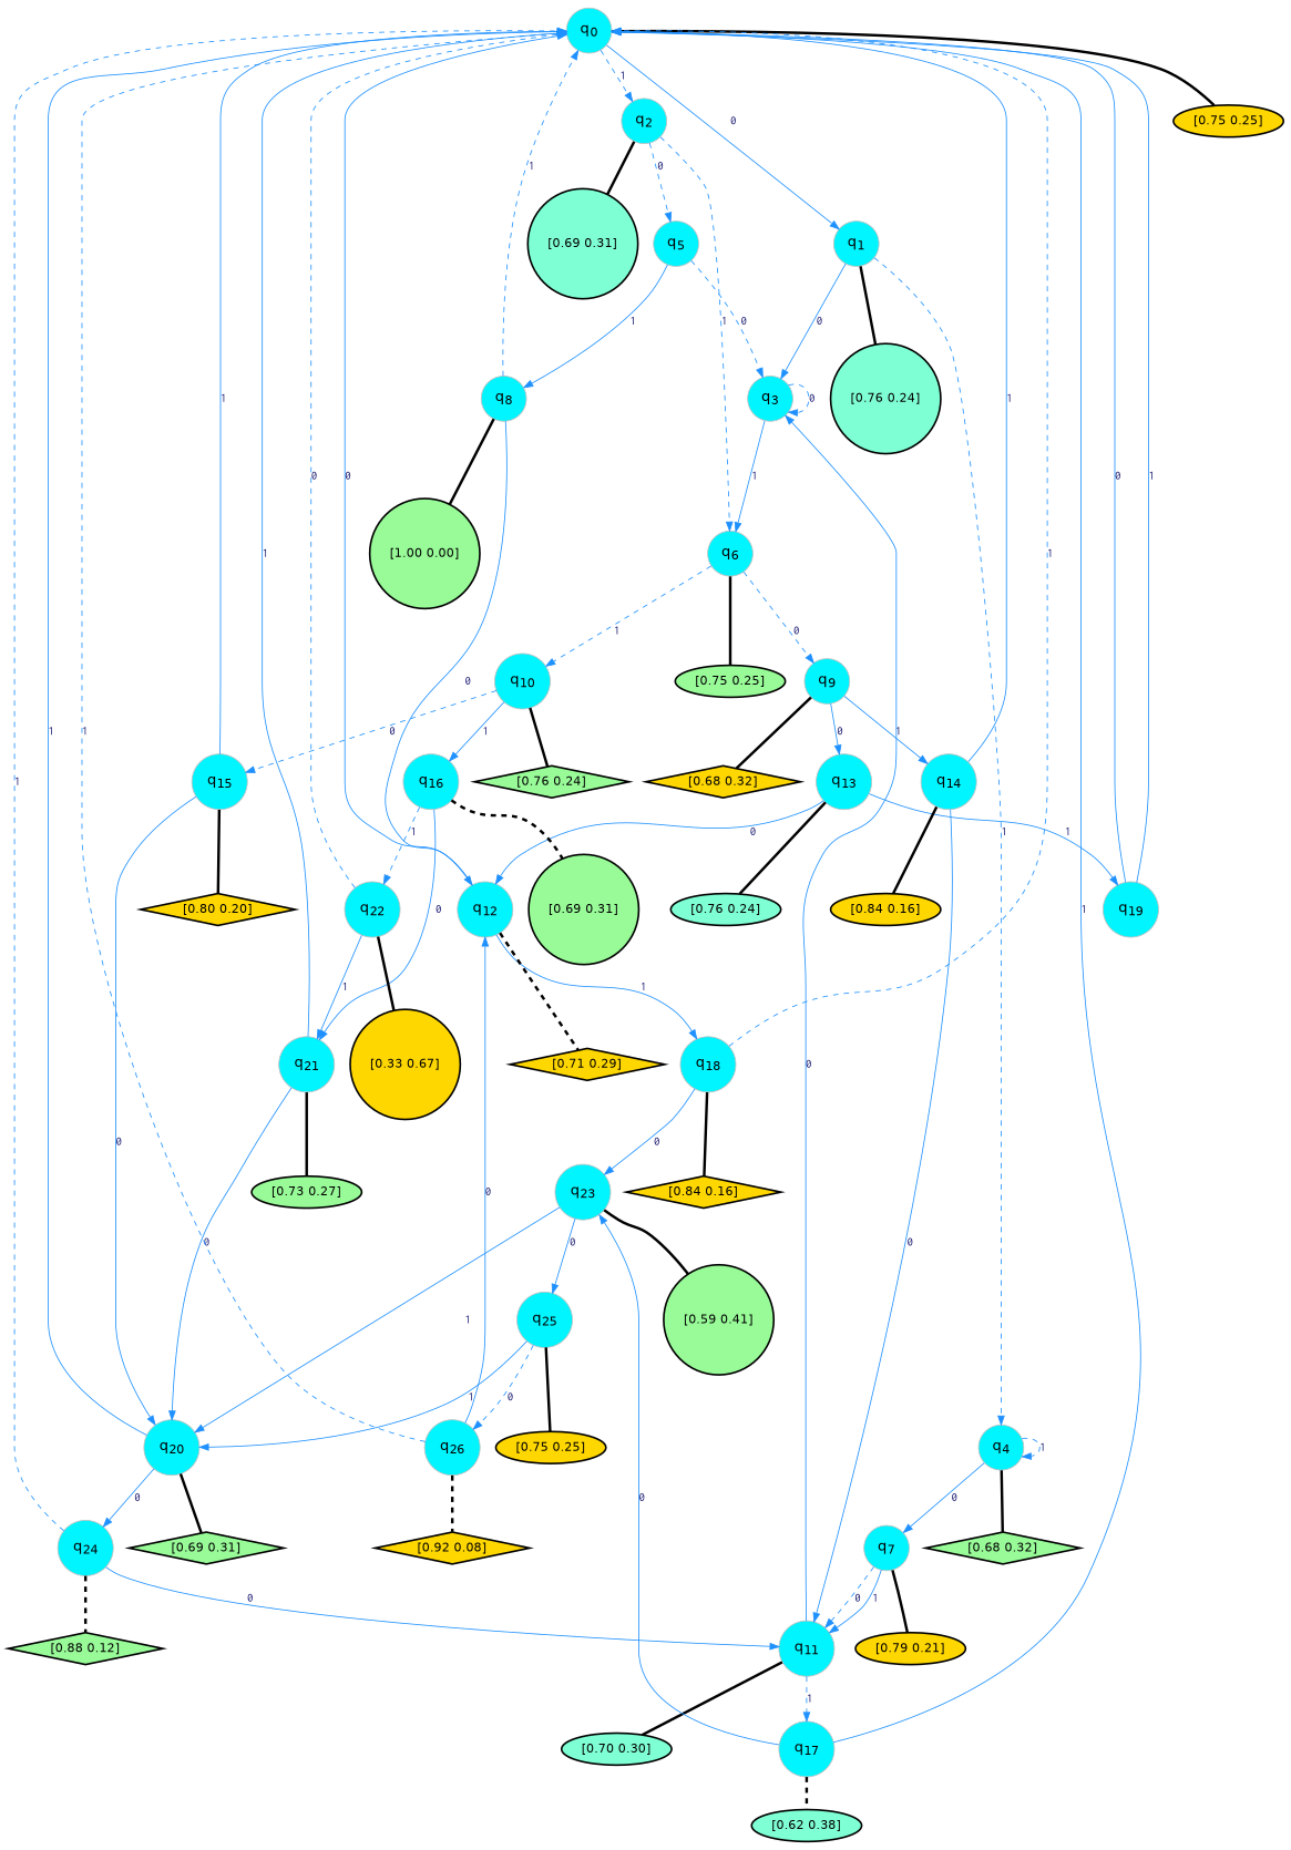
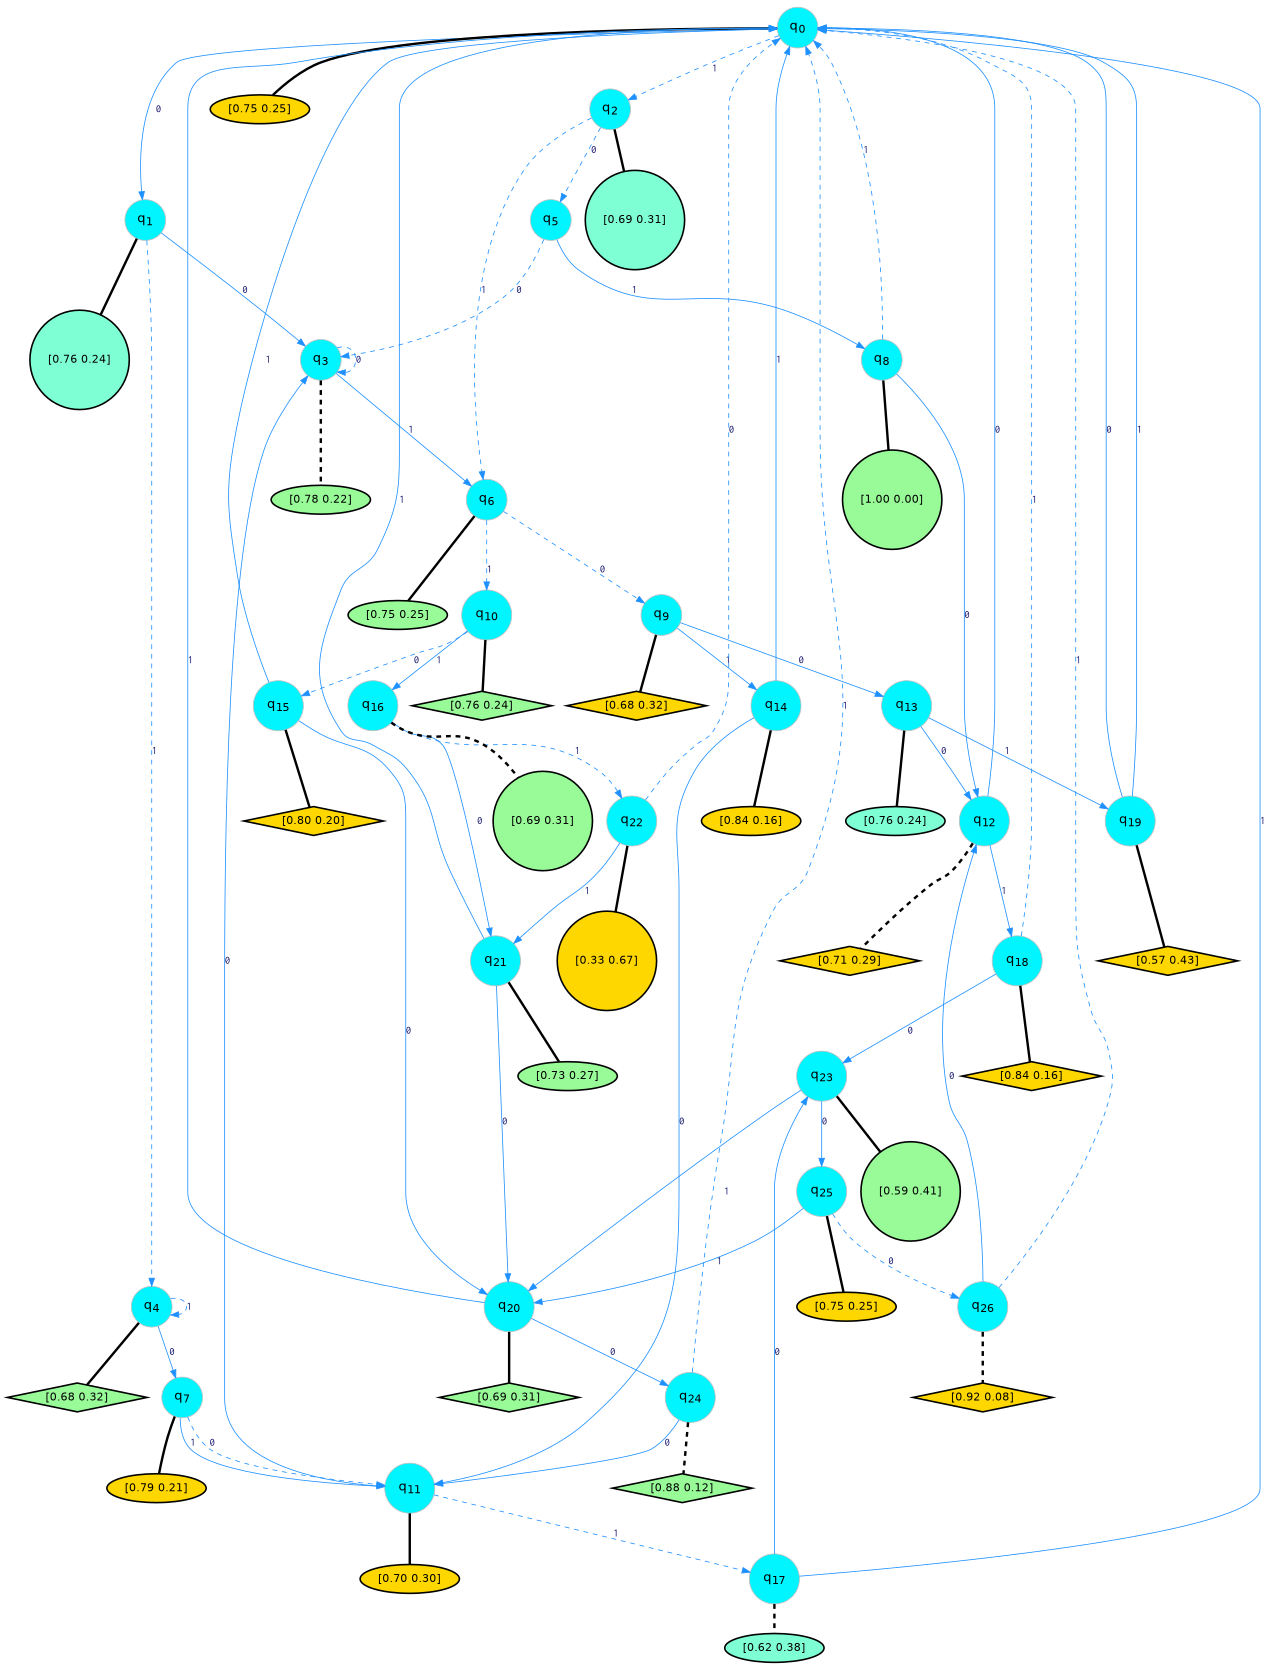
  digraph {
    rankdir=TD
    node [color=gray fillcolor=turquoise1 fontcolor=black fontname=Helvetica fontsize=16 fontweight=bold shape=circle style=filled]
    edge [arrowsize=1 color=dodgerblue1 fontcolor=midnightblue fontname=courier fontweight=bold penwidth=1 style=bold weight=20]
    n1 [label=<q<SUB>0</SUB>>]
    n2 [label=<q<SUB>1</SUB>>]
    n3 [label=<q<SUB>2</SUB>>]
    n4 [color=black fillcolor=gold fontsize=14 label="[0.75 0.25]" penwidth=2 shape=ellipse]
    n5 [label=<q<SUB>3</SUB>>]
    n6 [label=<q<SUB>4</SUB>>]
    n7 [color=black fillcolor=aquamarine fontsize=14 label="[0.76 0.24]" penwidth=2]
    n8 [label=<q<SUB>5</SUB>>]
    n9 [label=<q<SUB>6</SUB>>]
    n10 [color=black fillcolor=aquamarine fontsize=14 label="[0.69 0.31]" penwidth=2]
+   n11 [color=black fillcolor=palegreen fontsize=14 label="[0.78 0.22]" penwidth=2 shape=ellipse]
    n12 [label=<q<SUB>7</SUB>>]
    n13 [color=black fillcolor=palegreen fontsize=14 label="[0.68 0.32]" penwidth=2 shape=diamond]
    n14 [label=<q<SUB>8</SUB>>]
    n15 [label=<q<SUB>9</SUB>>]
    n16 [label=<q<SUB>10</SUB>>]
    n17 [color=black fillcolor=palegreen fontsize=14 label="[0.75 0.25]" penwidth=2 shape=ellipse]
    n18 [label=<q<SUB>11</SUB>>]
    n19 [color=black fillcolor=gold fontsize=14 label="[0.79 0.21]" penwidth=2 shape=ellipse]
    n20 [label=<q<SUB>12</SUB>>]
    n21 [color=black fillcolor=palegreen fontsize=14 label="[1.00 0.00]" penwidth=2]
    n22 [label=<q<SUB>13</SUB>>]
    n23 [label=<q<SUB>14</SUB>>]
    n24 [color=black fillcolor=gold fontsize=14 label="[0.68 0.32]" penwidth=2 shape=diamond]
    n25 [label=<q<SUB>15</SUB>>]
    n26 [label=<q<SUB>16</SUB>>]
    n27 [color=black fillcolor=palegreen fontsize=14 label="[0.76 0.24]" penwidth=2 shape=diamond]
    n28 [label=<q<SUB>17</SUB>>]
-   n29 [color=black fillcolor=aquamarine fontsize=14 label="[0.70 0.30]" penwidth=2 shape=ellipse]
+   n29 [color=black fillcolor=gold fontsize=14 label="[0.70 0.30]" penwidth=2 shape=ellipse]
    n30 [label=<q<SUB>18</SUB>>]
    n31 [color=black fillcolor=gold fontsize=14 label="[0.71 0.29]" penwidth=2 shape=diamond]
    n32 [label=<q<SUB>19</SUB>>]
    n33 [color=black fillcolor=aquamarine fontsize=14 label="[0.76 0.24]" penwidth=2 shape=ellipse]
    n34 [color=black fillcolor=gold fontsize=14 label="[0.84 0.16]" penwidth=2 shape=ellipse]
    n35 [label=<q<SUB>20</SUB>>]
    n36 [color=black fillcolor=gold fontsize=14 label="[0.80 0.20]" penwidth=2 shape=diamond]
    n37 [label=<q<SUB>21</SUB>>]
    n38 [label=<q<SUB>22</SUB>>]
    n39 [color=black fillcolor=palegreen fontsize=14 label="[0.69 0.31]" penwidth=2]
    n40 [label=<q<SUB>23</SUB>>]
    n41 [color=black fillcolor=aquamarine fontsize=14 label="[0.62 0.38]" penwidth=2 shape=ellipse]
    n42 [color=black fillcolor=gold fontsize=14 label="[0.84 0.16]" penwidth=2 shape=diamond]
+   n43 [color=black fillcolor=gold fontsize=14 label="[0.57 0.43]" penwidth=2 shape=diamond]
    n44 [label=<q<SUB>24</SUB>>]
    n45 [color=black fillcolor=palegreen fontsize=14 label="[0.69 0.31]" penwidth=2 shape=diamond]
    n46 [color=black fillcolor=palegreen fontsize=14 label="[0.73 0.27]" penwidth=2 shape=ellipse]
    n47 [color=black fillcolor=gold fontsize=14 label="[0.33 0.67]" penwidth=2]
    n48 [label=<q<SUB>25</SUB>>]
    n49 [color=black fillcolor=palegreen fontsize=14 label="[0.59 0.41]" penwidth=2]
    n50 [color=black fillcolor=palegreen fontsize=14 label="[0.88 0.12]" penwidth=2 shape=diamond]
    n51 [label=<q<SUB>26</SUB>>]
    n52 [color=black fillcolor=gold fontsize=14 label="[0.75 0.25]" penwidth=2 shape=ellipse]
    n53 [color=black fillcolor=gold fontsize=14 label="[0.92 0.08]" penwidth=2 shape=diamond]
    n1 -> n2 [label=0]
    n1 -> n3 [label=1 style=dashed]
    n1 -> n4 [arrowhead=none color=black penwidth=3]
    n2 -> n5 [label=0]
    n2 -> n6 [label=1 style=dashed]
    n2 -> n7 [arrowhead=none color=black penwidth=3 style=solid]
    n3 -> n8 [label=0 style=dashed]
    n3 -> n9 [label=1 style=dashed]
    n3 -> n10 [arrowhead=none color=black penwidth=3 style=solid]
    n5 -> n5 [label=0 style=dashed]
    n5 -> n9 [label=1]
+   n5 -> n11 [arrowhead=none color=black penwidth=3 style=dashed]
    n6 -> n6 [label=1 style=dashed]
    n6 -> n12 [label=0 style=solid]
    n6 -> n13 [arrowhead=none color=black penwidth=3 style=solid]
    n8 -> n5 [label=0 style=dashed]
    n8 -> n14 [label=1]
    n9 -> n15 [label=0 style=dashed]
    n9 -> n16 [label=1 style=dashed]
    n9 -> n17 [arrowhead=none color=black penwidth=3]
    n12 -> n18 [label=0 style=dashed]
    n12 -> n18 [label=1]
    n12 -> n19 [arrowhead=none color=black penwidth=3 style=solid]
    n14 -> n1 [label=1 style=dashed]
    n14 -> n20 [label=0 style=solid]
    n14 -> n21 [arrowhead=none color=black penwidth=3 style=solid]
    n15 -> n22 [label=0 style=solid]
    n15 -> n23 [label=1]
    n15 -> n24 [arrowhead=none color=black penwidth=3 style=solid]
    n16 -> n25 [label=0 style=dashed]
    n16 -> n26 [label=1 style=solid]
    n16 -> n27 [arrowhead=none color=black penwidth=3]
    n18 -> n5 [label=0 style=solid]
    n18 -> n28 [label=1 style=dashed]
    n18 -> n29 [arrowhead=none color=black penwidth=3 style=solid]
    n20 -> n1 [label=0]
    n20 -> n30 [label=1]
    n20 -> n31 [arrowhead=none color=black penwidth=3 style=dashed]
    n22 -> n20 [label=0 style=solid]
    n22 -> n32 [label=1]
    n22 -> n33 [arrowhead=none color=black penwidth=3]
    n23 -> n1 [label=1]
    n23 -> n18 [label=0 style=solid]
    n23 -> n34 [arrowhead=none color=black penwidth=3]
    n25 -> n1 [label=1]
    n25 -> n35 [label=0 style=solid]
    n25 -> n36 [arrowhead=none color=black penwidth=3]
    n26 -> n37 [label=0 style=solid]
    n26 -> n38 [label=1 style=dashed]
    n26 -> n39 [arrowhead=none color=black penwidth=3 style=dashed]
    n28 -> n1 [label=1 style=solid]
    n28 -> n40 [label=0]
    n28 -> n41 [arrowhead=none color=black penwidth=3 style=dashed]
    n30 -> n1 [label=1 style=dashed]
    n30 -> n40 [label=0]
    n30 -> n42 [arrowhead=none color=black penwidth=3]
    n32 -> n1 [label=0]
    n32 -> n1 [label=1]
+   n32 -> n43 [arrowhead=none color=black penwidth=3]
    n35 -> n1 [label=1 style=solid]
    n35 -> n44 [label=0]
    n35 -> n45 [arrowhead=none color=black penwidth=3 style=solid]
    n37 -> n1 [label=1]
    n37 -> n35 [label=0]
    n37 -> n46 [arrowhead=none color=black penwidth=3 style=solid]
    n38 -> n1 [label=0 style=dashed]
    n38 -> n37 [label=1 style=solid]
    n38 -> n47 [arrowhead=none color=black penwidth=3 style=solid]
    n40 -> n35 [label=1]
    n40 -> n48 [label=0 style=solid]
    n40 -> n49 [arrowhead=none color=black penwidth=3 style=solid]
    n44 -> n1 [label=1 style=dashed]
    n44 -> n18 [label=0]
    n44 -> n50 [arrowhead=none color=black penwidth=3 style=dashed]
    n48 -> n35 [label=1 style=solid]
    n48 -> n51 [label=0 style=dashed]
    n48 -> n52 [arrowhead=none color=black penwidth=3 style=solid]
    n51 -> n1 [label=1 style=dashed]
    n51 -> n20 [label=0]
    n51 -> n53 [arrowhead=none color=black penwidth=3 style=dashed]
  }
